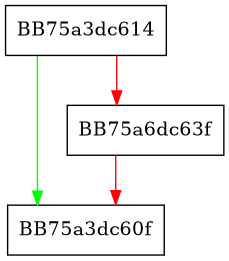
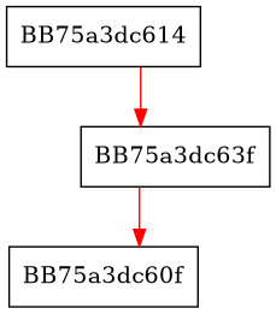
  digraph {
    splines=ortho
    node [shape=box]
    edge [color=red]
    n1 [label=BB75a3dc60f]
    BB75a3dc614
-   BB75a3dc63f [label=BB75a6dc63f]
-   BB75a3dc614 -> n1 [color=green]
+   BB75a3dc63f
    BB75a3dc614 -> BB75a3dc63f
    BB75a3dc63f -> n1
  }
